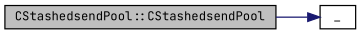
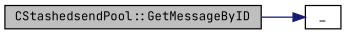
  digraph {
    rankdir=LR
    fontname="JetBrains Mono"
    node [color=black fontname="JetBrains Mono" fontsize=10 shape=record style=filled]
-   n1 [fillcolor=grey75 fontcolor=black height=0.2 label="CStashedsendPool::CStashedsendPool" width=0.4]
+   n1 [fillcolor=grey75 fontcolor=black height=0.2 label="CStashedsendPool::GetMessageByID" width=0.4]
    n2 [fillcolor=white height=0.2 label=_ width=0.4]
    n1 -> n2 [color=midnightblue fontname="JetBrains Mono" fontsize=10 labelfontname=Helvetica labelfontsize=10 style=solid]
  }
